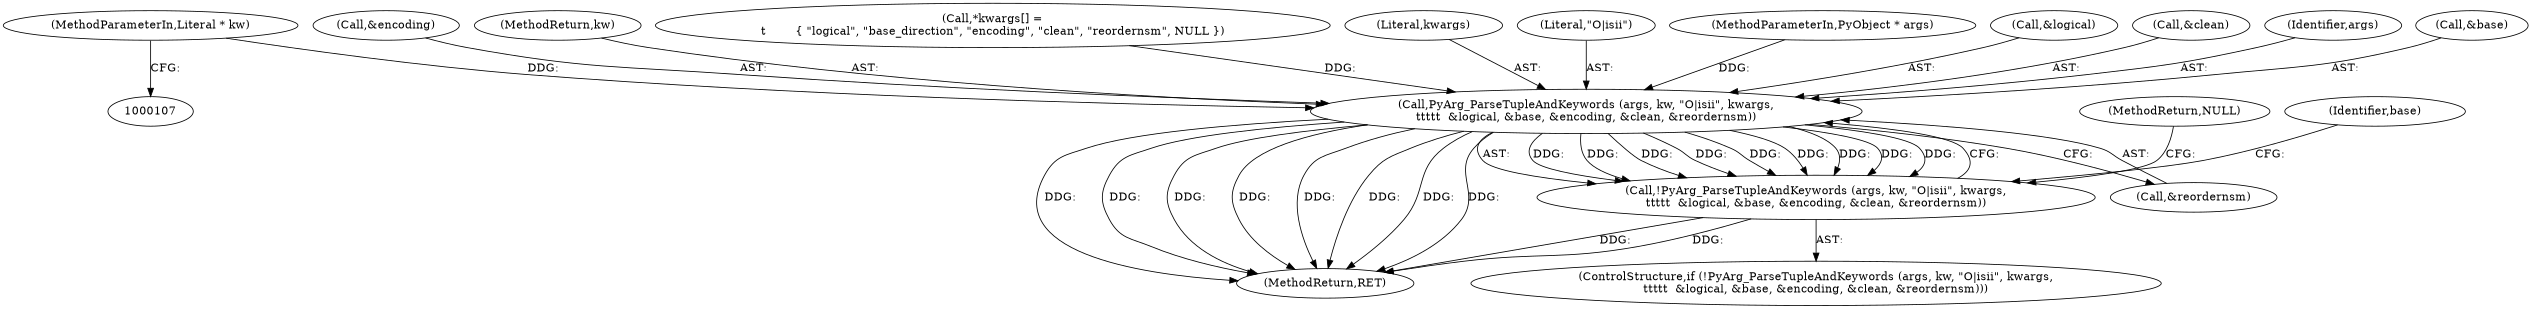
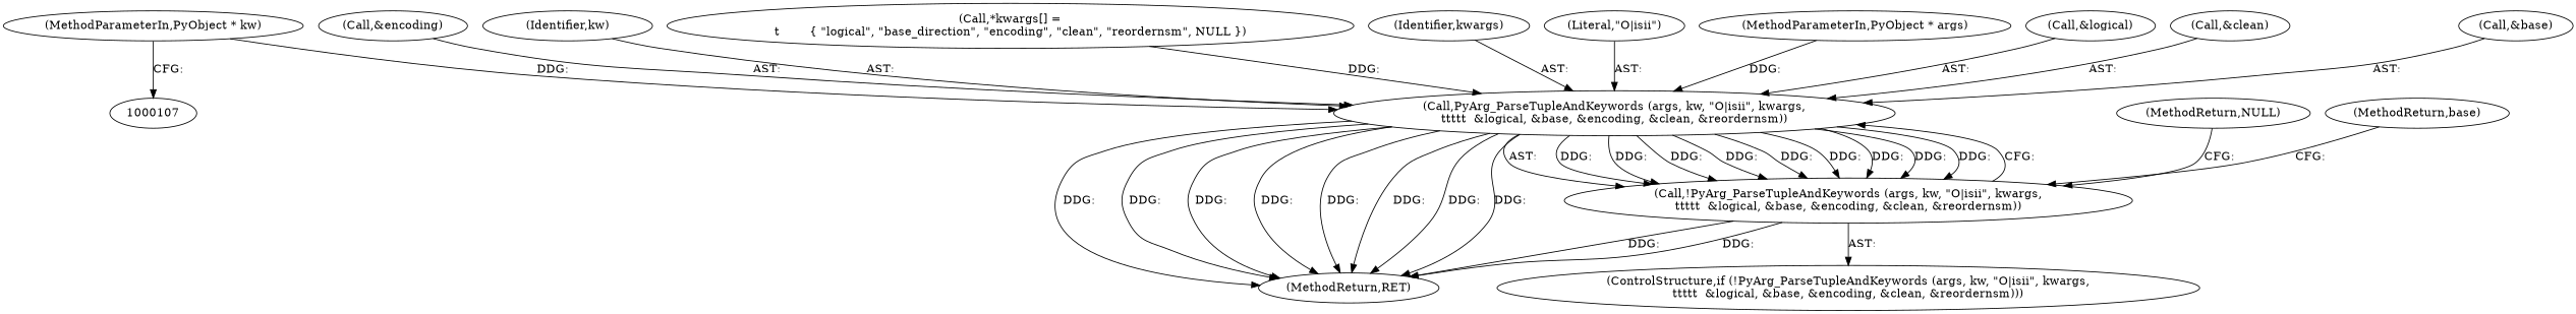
  digraph {
-   n1 [label="(MethodParameterIn,Literal * kw)"]
+   n1 [label="(MethodParameterIn,PyObject * kw)"]
    n2 [label="(Call,PyArg_ParseTupleAndKeywords (args, kw, \"O|isii\", kwargs,\n\t\t\t\t\t  &logical, &base, &encoding, &clean, &reordernsm))"]
    1000107
    n4 [label="(MethodReturn,RET)"]
    n5 [label="(Call,!PyArg_ParseTupleAndKeywords (args, kw, \"O|isii\", kwargs,\n\t\t\t\t\t  &logical, &base, &encoding, &clean, &reordernsm))"]
-   n6 [label="(Call,&reordernsm)"]
    n7 [label="(ControlStructure,if (!PyArg_ParseTupleAndKeywords (args, kw, \"O|isii\", kwargs,\n\t\t\t\t\t  &logical, &base, &encoding, &clean, &reordernsm)))"]
    n8 [label="(Call,&encoding)"]
-   n9 [label="(MethodReturn,kw)"]
+   n9 [label="(Identifier,kw)"]
    n10 [label="(MethodReturn,NULL)"]
    n11 [label="(Call,*kwargs[] =\n\t        { \"logical\", \"base_direction\", \"encoding\", \"clean\", \"reordernsm\", NULL })"]
-   n12 [label="(Literal,kwargs)"]
+   n12 [label="(Identifier,kwargs)"]
    n13 [label="(Literal,\"O|isii\")"]
    n14 [label="(MethodParameterIn,PyObject * args)"]
-   n15 [label="(Identifier,base)"]
+   n15 [label="(MethodReturn,base)"]
    n16 [label="(Call,&logical)"]
    n17 [label="(Call,&clean)"]
-   n18 [label="(Identifier,args)"]
    n19 [label="(Call,&base)"]
    n1 -> n2 [label="DDG: "]
    n1 -> 1000107 [label="CFG: "]
    n2 -> n4 [label="DDG: "]
    n2 -> n4 [label="DDG: "]
    n2 -> n4 [label="DDG: "]
    n2 -> n4 [label="DDG: "]
    n2 -> n4 [label="DDG: "]
    n2 -> n4 [label="DDG: "]
    n2 -> n4 [label="DDG: "]
    n2 -> n4 [label="DDG: "]
    n2 -> n5 [label="AST: "]
    n2 -> n5 [label="DDG: "]
    n2 -> n5 [label="DDG: "]
    n2 -> n5 [label="DDG: "]
    n2 -> n5 [label="DDG: "]
    n2 -> n5 [label="DDG: "]
    n2 -> n5 [label="DDG: "]
    n2 -> n5 [label="DDG: "]
    n2 -> n5 [label="DDG: "]
    n2 -> n5 [label="DDG: "]
-   n2 -> n6 [label="CFG: "]
    n5 -> n2 [label="CFG: "]
    n5 -> n4 [label="DDG: "]
    n5 -> n4 [label="DDG: "]
    n5 -> n7 [label="AST: "]
-   n6 -> n2 [label="AST: "]
    n8 -> n2 [label="AST: "]
    n9 -> n2 [label="AST: "]
    n10 -> n5 [label="CFG: "]
    n11 -> n2 [label="DDG: "]
    n12 -> n2 [label="AST: "]
    n13 -> n2 [label="AST: "]
    n14 -> n2 [label="DDG: "]
    n15 -> n5 [label="CFG: "]
    n16 -> n2 [label="AST: "]
    n17 -> n2 [label="AST: "]
-   n18 -> n2 [label="AST: "]
    n19 -> n2 [label="AST: "]
  }
